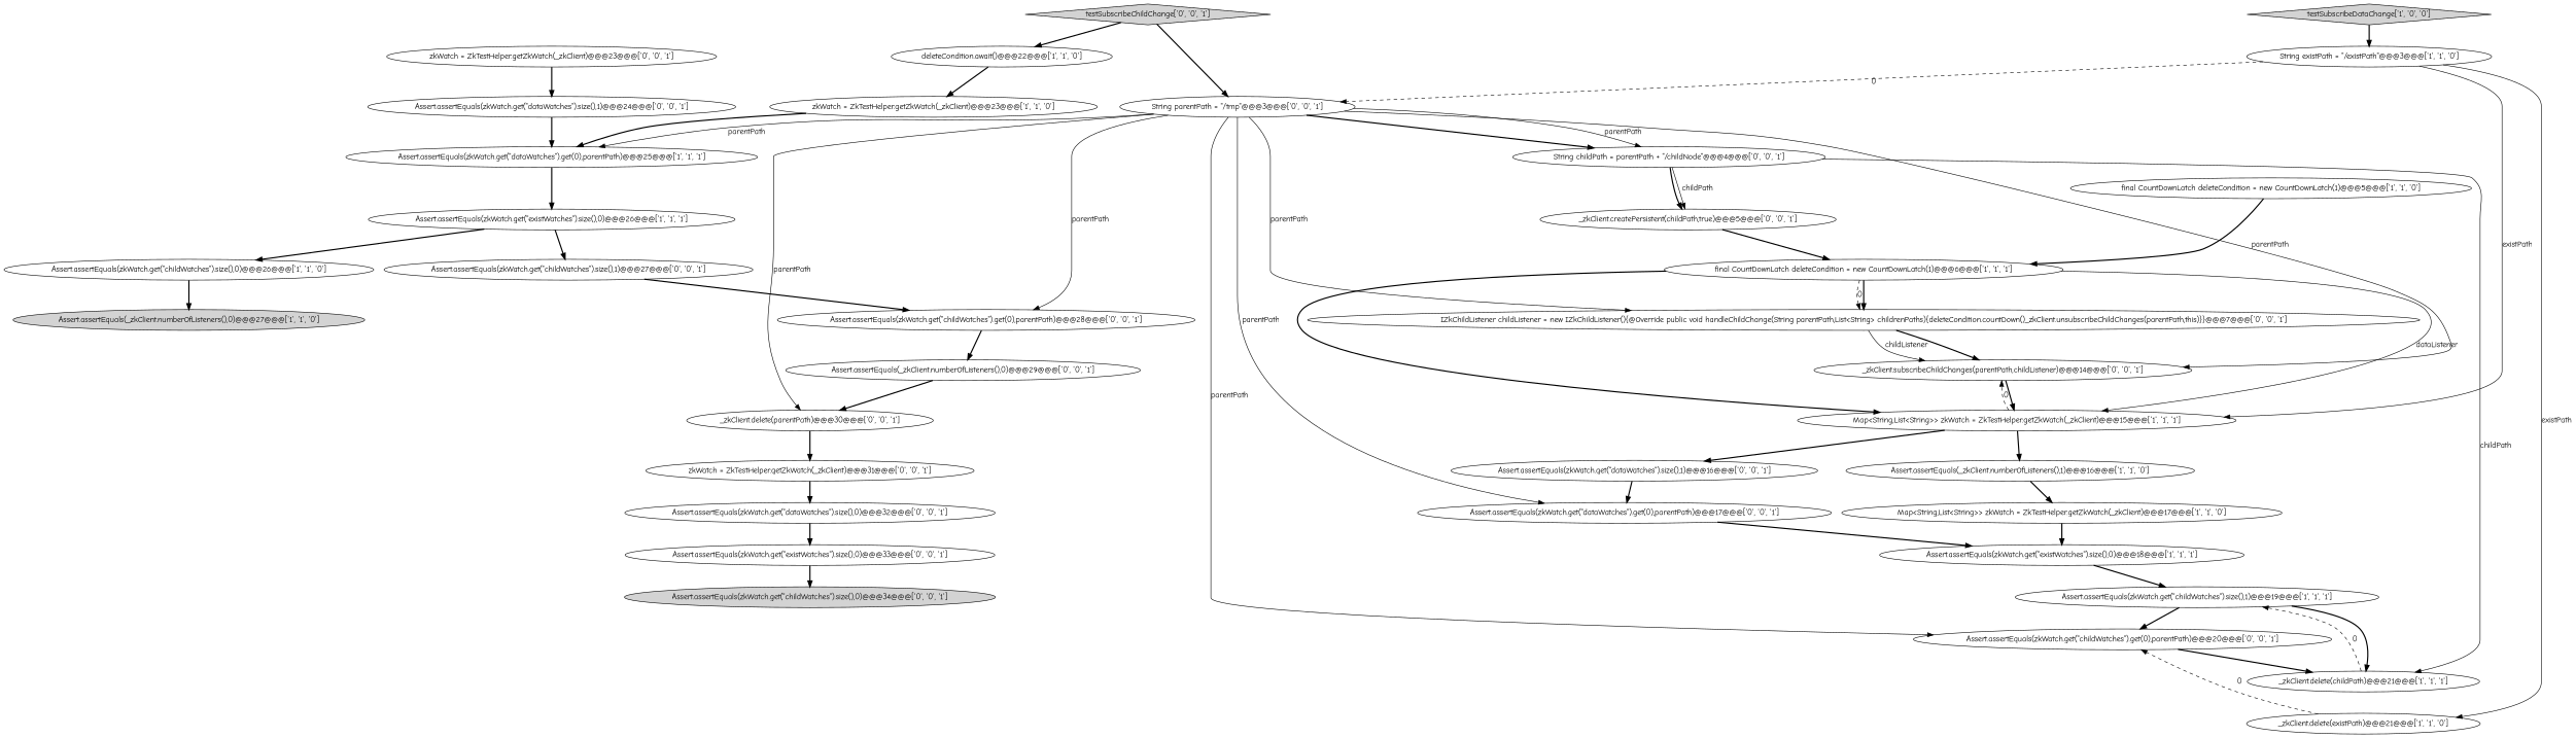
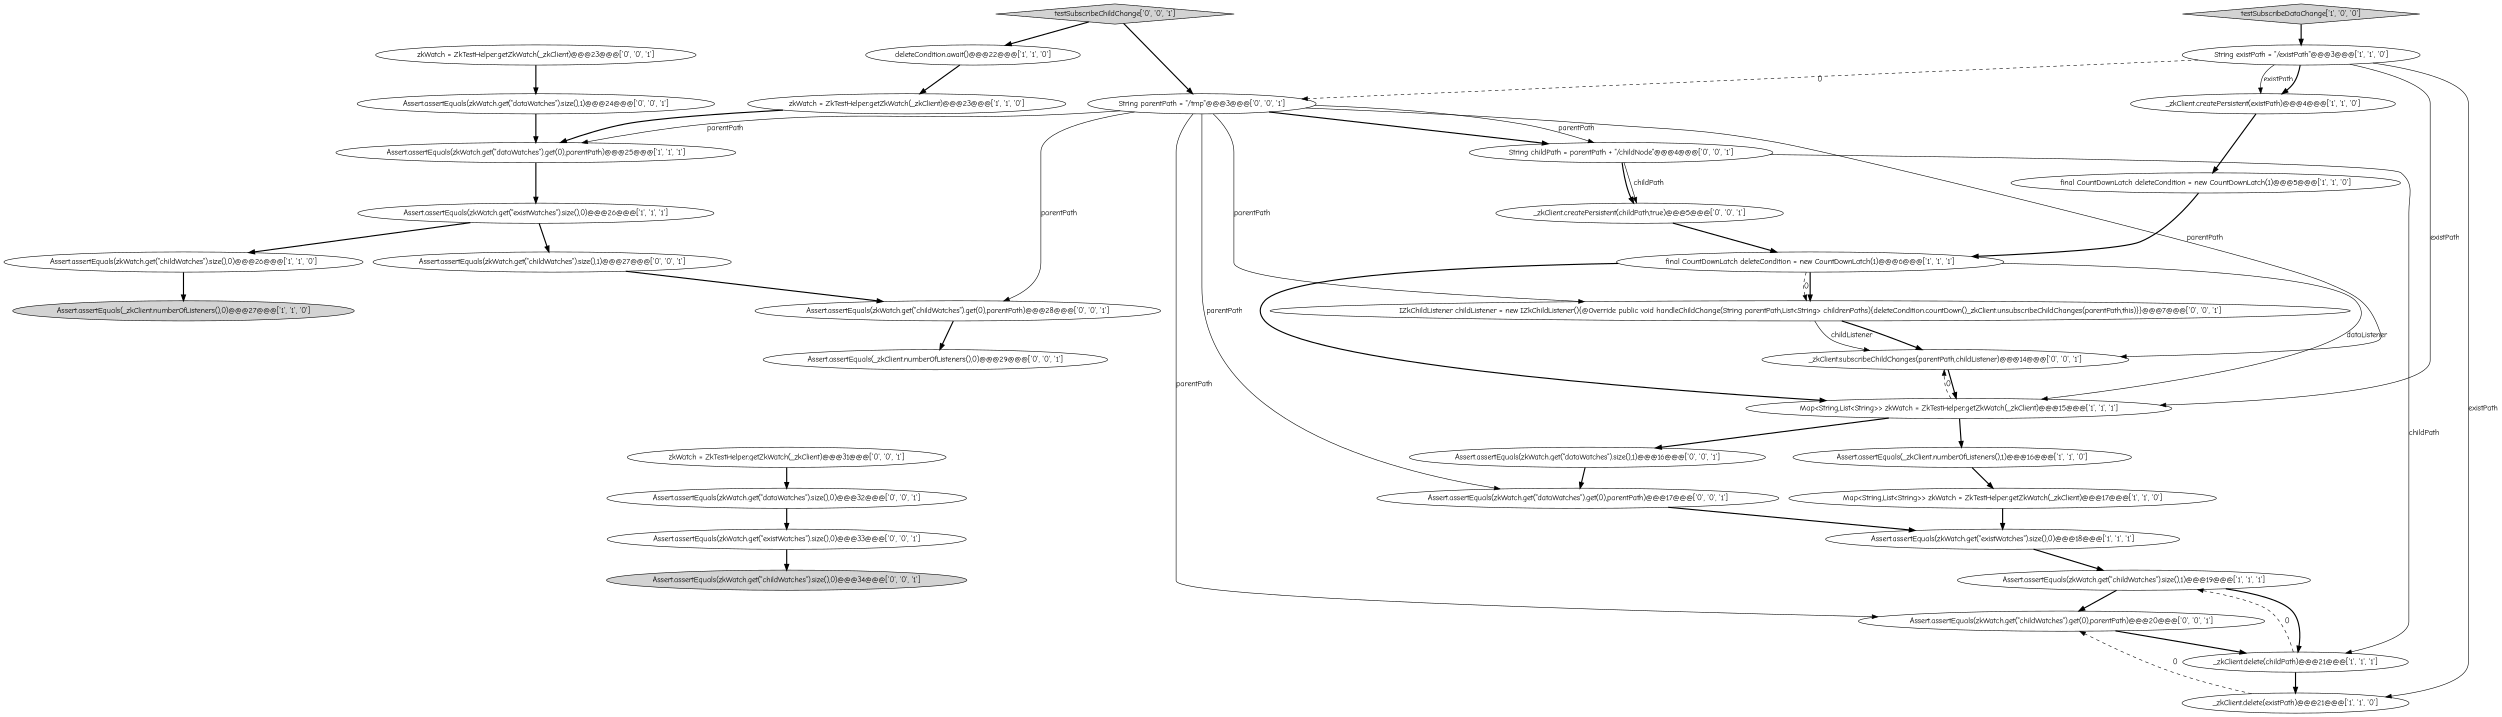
  digraph {
    fontname="Comic Neue"
    node [fillcolor=white fontname="Comic Neue" shape=ellipse style=filled]
    edge [fontname="Comic Neue" style=bold]
    n1 [label="IZkChildListener childListener = new IZkChildListener(){@Override public void handleChildChange(String parentPath,List<String> childrenPaths){deleteCondition.countDown()_zkClient.unsubscribeChildChanges(parentPath,this)}}@@@7@@@['0', '0', '1']"]
    n2 [label="_zkClient.subscribeChildChanges(parentPath,childListener)@@@14@@@['0', '0', '1']"]
    n3 [label="Map<String,List<String>> zkWatch = ZkTestHelper.getZkWatch(_zkClient)@@@15@@@['1', '1', '1']"]
    n4 [label="Assert.assertEquals(zkWatch.get(\"dataWatches\").size(),1)@@@16@@@['0', '0', '1']"]
    n5 [label="Assert.assertEquals(zkWatch.get(\"dataWatches\").get(0),parentPath)@@@17@@@['0', '0', '1']"]
    n6 [label="Assert.assertEquals(zkWatch.get(\"existWatches\").size(),0)@@@18@@@['1', '1', '1']"]
    n7 [label="Assert.assertEquals(zkWatch.get(\"childWatches\").size(),0)@@@26@@@['1', '1', '0']"]
    n8 [fillcolor=lightgray label="Assert.assertEquals(_zkClient.numberOfListeners(),0)@@@27@@@['1', '1', '0']"]
    n9 [label="String existPath = \"/existPath\"@@@3@@@['1', '1', '0']"]
+   n10 [label="_zkClient.createPersistent(existPath)@@@4@@@['1', '1', '0']"]
    n11 [label="String parentPath = \"/tmp\"@@@3@@@['0', '0', '1']"]
    n12 [label="_zkClient.delete(existPath)@@@21@@@['1', '1', '0']"]
    n13 [label="final CountDownLatch deleteCondition = new CountDownLatch(1)@@@5@@@['1', '1', '0']"]
    n14 [label="String childPath = parentPath + \"/childNode\"@@@4@@@['0', '0', '1']"]
    n15 [label="Assert.assertEquals(zkWatch.get(\"dataWatches\").get(0),parentPath)@@@25@@@['1', '1', '1']"]
-   n16 [label="_zkClient.delete(parentPath)@@@30@@@['0', '0', '1']"]
    n17 [label="Assert.assertEquals(zkWatch.get(\"childWatches\").get(0),parentPath)@@@28@@@['0', '0', '1']"]
    n18 [label="Assert.assertEquals(zkWatch.get(\"childWatches\").get(0),parentPath)@@@20@@@['0', '0', '1']"]
    n19 [label="Assert.assertEquals(_zkClient.numberOfListeners(),1)@@@16@@@['1', '1', '0']"]
    n20 [label="final CountDownLatch deleteCondition = new CountDownLatch(1)@@@6@@@['1', '1', '1']"]
    n21 [label="_zkClient.createPersistent(childPath,true)@@@5@@@['0', '0', '1']"]
    n22 [label="_zkClient.delete(childPath)@@@21@@@['1', '1', '1']"]
    n23 [label="Assert.assertEquals(zkWatch.get(\"childWatches\").size(),1)@@@19@@@['1', '1', '1']"]
    n24 [label="Assert.assertEquals(zkWatch.get(\"existWatches\").size(),0)@@@26@@@['1', '1', '1']"]
    n25 [label="zkWatch = ZkTestHelper.getZkWatch(_zkClient)@@@31@@@['0', '0', '1']"]
    n26 [label="Assert.assertEquals(_zkClient.numberOfListeners(),0)@@@29@@@['0', '0', '1']"]
    n27 [label="Assert.assertEquals(zkWatch.get(\"childWatches\").size(),1)@@@27@@@['0', '0', '1']"]
    n28 [label="zkWatch = ZkTestHelper.getZkWatch(_zkClient)@@@23@@@['0', '0', '1']"]
    n29 [label="Assert.assertEquals(zkWatch.get(\"dataWatches\").size(),1)@@@24@@@['0', '0', '1']"]
    n30 [label="zkWatch = ZkTestHelper.getZkWatch(_zkClient)@@@23@@@['1', '1', '0']"]
    n31 [fillcolor=lightgray label="testSubscribeDataChange['1', '0', '0']" shape=diamond]
    n32 [label="Map<String,List<String>> zkWatch = ZkTestHelper.getZkWatch(_zkClient)@@@17@@@['1', '1', '0']"]
    n33 [label="deleteCondition.await()@@@22@@@['1', '1', '0']"]
    n34 [fillcolor=lightgray label="testSubscribeChildChange['0', '0', '1']" shape=diamond]
    n35 [label="Assert.assertEquals(zkWatch.get(\"dataWatches\").size(),0)@@@32@@@['0', '0', '1']"]
    n36 [label="Assert.assertEquals(zkWatch.get(\"existWatches\").size(),0)@@@33@@@['0', '0', '1']"]
    n37 [fillcolor=lightgray label="Assert.assertEquals(zkWatch.get(\"childWatches\").size(),0)@@@34@@@['0', '0', '1']"]
    n1 -> n2 [label=childListener style=solid]
    n1 -> n2
    n2 -> n3
    n3 -> n2 [label=0 style=dashed]
    n3 -> n4
    n3 -> n19
    n4 -> n5
    n5 -> n6
    n6 -> n23
    n7 -> n8
    n9 -> n3 [label=existPath style=solid]
+   n9 -> n10 [label=existPath style=solid]
+   n9 -> n10
    n9 -> n11 [label=0 style=dashed]
    n9 -> n12 [label=existPath style=solid]
+   n10 -> n13
    n11 -> n1 [label=parentPath style=solid]
    n11 -> n2 [label=parentPath style=solid]
    n11 -> n5 [label=parentPath style=solid]
    n11 -> n14 [label=parentPath style=solid]
    n11 -> n14
    n11 -> n15 [label=parentPath style=solid]
-   n11 -> n16 [label=parentPath style=solid]
    n11 -> n17 [label=parentPath style=solid]
    n11 -> n18 [label=parentPath style=solid]
    n12 -> n18 [label=0 style=dashed]
    n13 -> n20
    n14 -> n21 [label=childPath style=solid]
    n14 -> n21
    n14 -> n22 [label=childPath style=solid]
    n15 -> n24
-   n16 -> n25
    n17 -> n26
    n18 -> n22
    n19 -> n32
    n20 -> n1 [label=0 style=dashed]
    n20 -> n1
    n20 -> n3 [label=dataListener style=solid]
    n20 -> n3
    n21 -> n20
+   n22 -> n12
    n22 -> n23 [label=0 style=dashed]
    n23 -> n18
    n23 -> n22
    n24 -> n7
    n24 -> n27
    n25 -> n35
-   n26 -> n16
    n27 -> n17
    n28 -> n29
    n29 -> n15
    n30 -> n15
    n31 -> n9
    n32 -> n6
    n33 -> n30
    n34 -> n11
    n34 -> n33
    n35 -> n36
    n36 -> n37
  }
